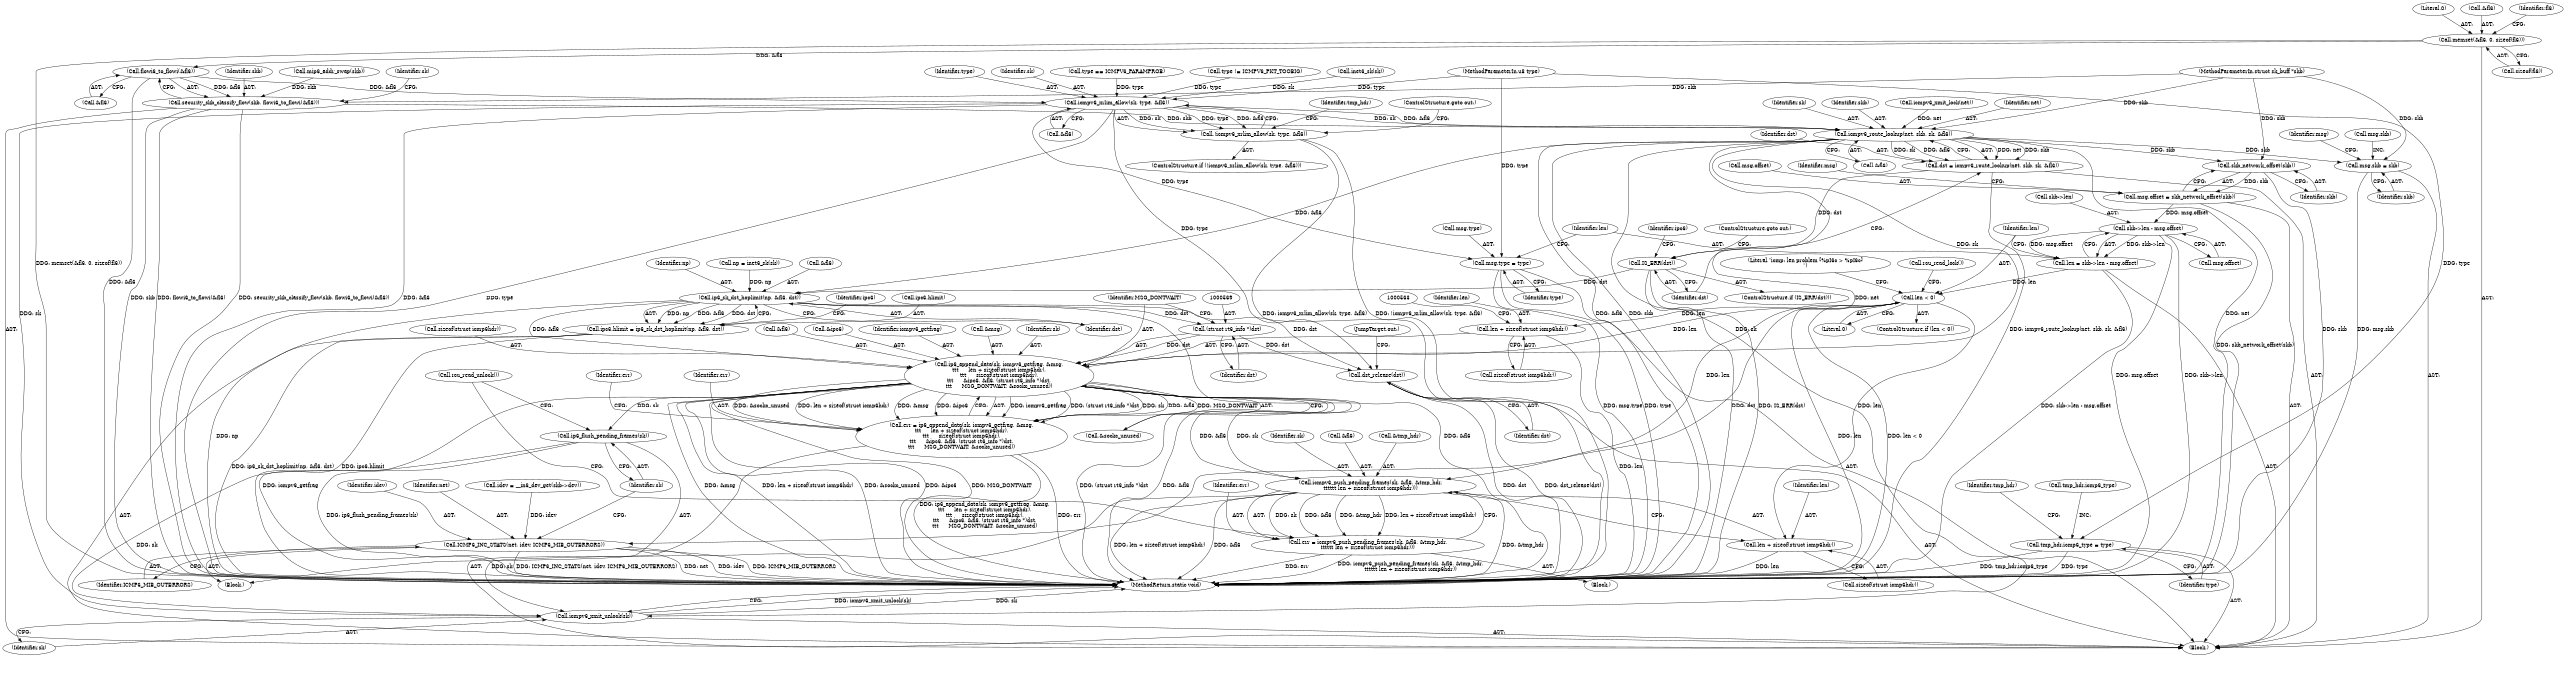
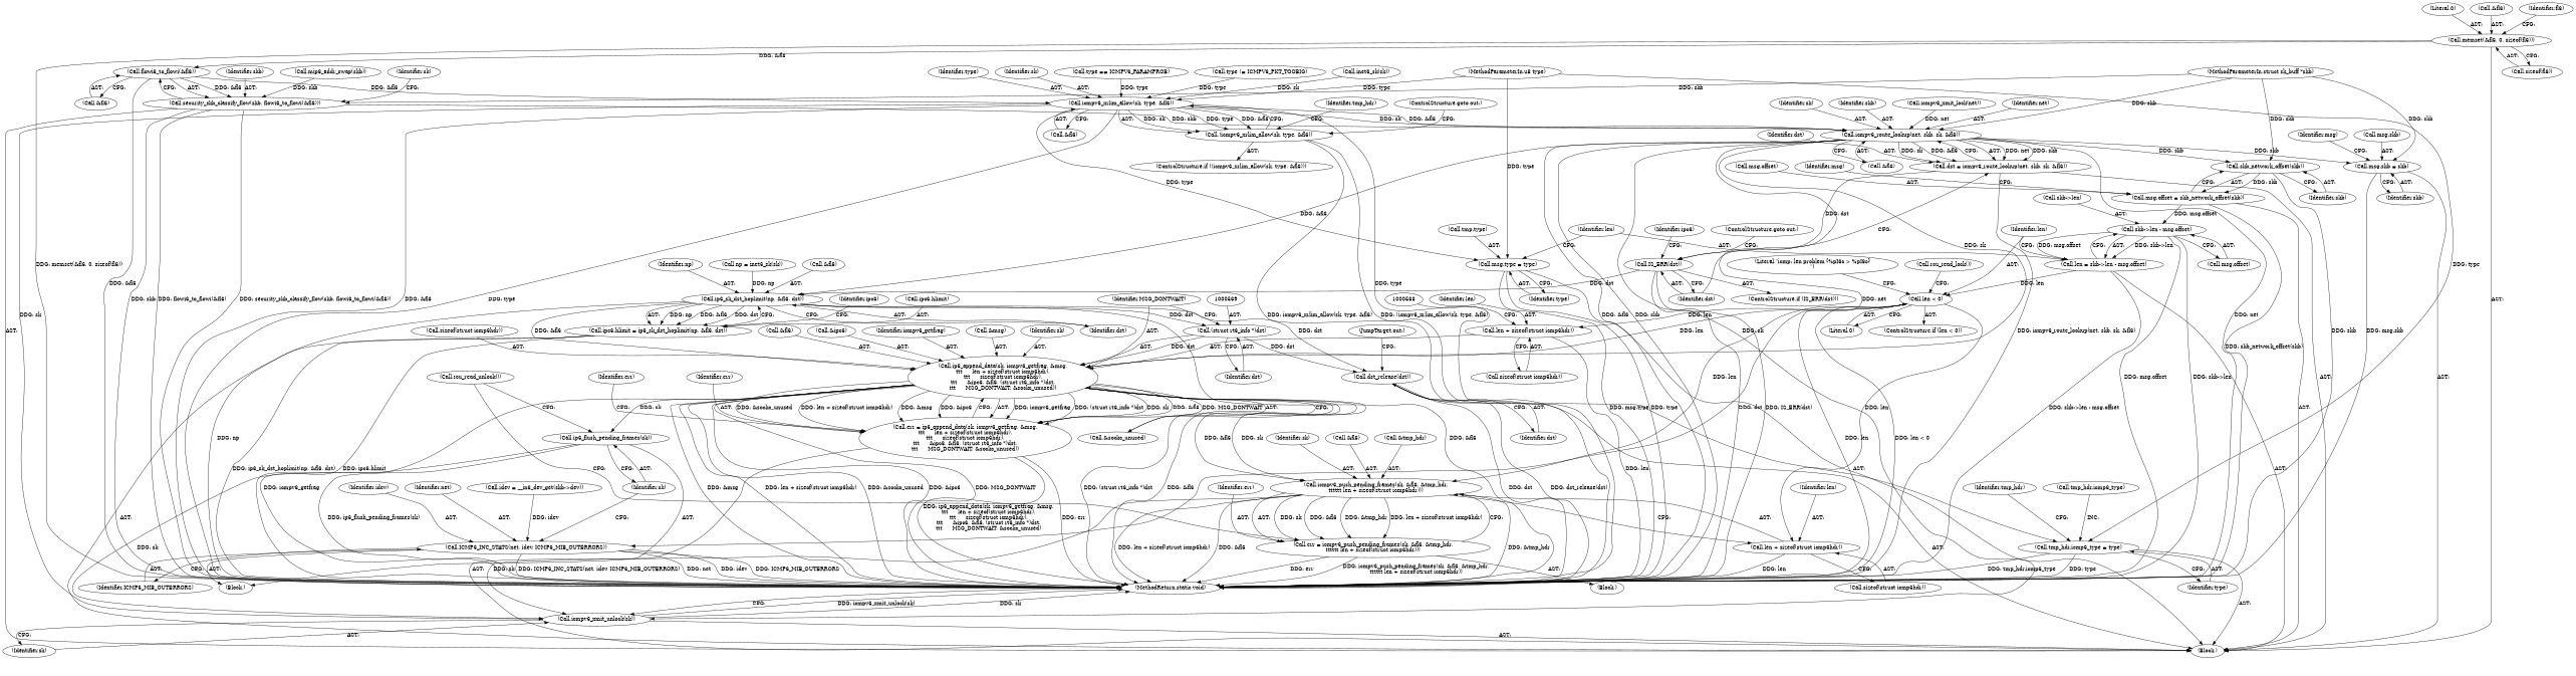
  digraph {
    fontname="DejaVu Serif"
    node [fontname="DejaVu Serif"]
    edge [fontname="DejaVu Serif"]
    n1 [label="(Call,memset(&fl6, 0, sizeof(fl6)))"]
    n2 [label="(Call,flowi6_to_flowi(&fl6))"]
    n3 [label="(MethodReturn,static void)"]
    n4 [label="(Block,)"]
    n5 [label="(Call,sizeof(fl6))"]
    n6 [label="(Call,security_skb_classify_flow(skb, flowi6_to_flowi(&fl6)))"]
    n7 [label="(Call,icmpv6_xrlim_allow(sk, type, &fl6))"]
    n8 [label="(Call,&fl6)"]
    n9 [label="(Call,icmpv6_xmit_unlock(sk))"]
    n10 [label="(Call,icmpv6_route_lookup(net, skb, sk, &fl6))"]
    n11 [label="(Call,!icmpv6_xrlim_allow(sk, type, &fl6))"]
    n12 [label="(Call,tmp_hdr.icmp6_type = type)"]
    n13 [label="(Call,msg.type = type)"]
    n14 [label="(Call,&fl6)"]
    n15 [label="(Call,dst = icmpv6_route_lookup(net, skb, sk, &fl6))"]
    n16 [label="(Call,ip6_sk_dst_hoplimit(np, &fl6, dst))"]
    n17 [label="(Call,ip6_append_data(sk, icmpv6_getfrag, &msg,\n\t\t\t      len + sizeof(struct icmp6hdr),\n\t\t\t      sizeof(struct icmp6hdr),\n\t\t\t      &ipc6, &fl6, (struct rt6_info *)dst,\n\t\t\t      MSG_DONTWAIT, &sockc_unused))"]
    n18 [label="(Call,msg.skb = skb)"]
    n19 [label="(Call,skb_network_offset(skb))"]
    n20 [label="(Call,ICMP6_INC_STATS(net, idev, ICMP6_MIB_OUTERRORS))"]
    n21 [label="(Call,&fl6)"]
    n22 [label="(Call,IS_ERR(dst))"]
    n23 [label="(Call,ipc6.hlimit = ip6_sk_dst_hoplimit(np, &fl6, dst))"]
    n24 [label="(Call,(struct rt6_info *)dst)"]
    n25 [label="(Call,dst_release(dst))"]
    n26 [label="(Identifier,dst)"]
    n27 [label="(Call,err = ip6_append_data(sk, icmpv6_getfrag, &msg,\n\t\t\t      len + sizeof(struct icmp6hdr),\n\t\t\t      sizeof(struct icmp6hdr),\n\t\t\t      &ipc6, &fl6, (struct rt6_info *)dst,\n\t\t\t      MSG_DONTWAIT, &sockc_unused))"]
    n28 [label="(Call,ip6_flush_pending_frames(sk))"]
    n29 [label="(Call,icmpv6_push_pending_frames(sk, &fl6, &tmp_hdr,\n\t\t\t\t\t\t len + sizeof(struct icmp6hdr)))"]
    n30 [label="(Call,&sockc_unused)"]
    n31 [label="(Identifier,sk)"]
    n32 [label="(Identifier,skb)"]
    n33 [label="(Call,msg.offset = skb_network_offset(skb))"]
    n34 [label="(Identifier,skb)"]
    n35 [label="(Block,)"]
    n36 [label="(Identifier,ICMP6_MIB_OUTERRORS)"]
    n37 [label="(Identifier,dst)"]
    n38 [label="(ControlStructure,if (IS_ERR(dst)))"]
    n39 [label="(Identifier,dst)"]
    n40 [label="(Identifier,dst)"]
    n41 [label="(Identifier,sk)"]
    n42 [label="(Call,err = icmpv6_push_pending_frames(sk, &fl6, &tmp_hdr,\n\t\t\t\t\t\t len + sizeof(struct icmp6hdr)))"]
    n43 [label="(Call,len + sizeof(struct icmp6hdr))"]
    n44 [label="(Block,)"]
    n45 [label="(Call,sizeof(struct icmp6hdr))"]
    n46 [label="(Call,skb->len - msg.offset)"]
    n47 [label="(Call,len = skb->len - msg.offset)"]
    n48 [label="(Call,msg.offset)"]
    n49 [label="(Call,len < 0)"]
    n50 [label="(Call,len + sizeof(struct icmp6hdr))"]
    n51 [label="(ControlStructure,if (len < 0))"]
    n52 [label="(Literal,0)"]
    n53 [label="(Call,sizeof(struct icmp6hdr))"]
    n54 [label="(ControlStructure,if (!icmpv6_xrlim_allow(sk, type, &fl6)))"]
    n55 [label="(Identifier,type)"]
    n56 [label="(Identifier,type)"]
    n57 [label="(Identifier,len)"]
    n58 [label="(Identifier,np)"]
    n59 [label="(ControlStructure,goto out;)"]
    n60 [label="(Identifier,err)"]
    n61 [label="(Identifier,ipc6)"]
    n62 [label="(Identifier,len)"]
    n63 [label="(Call,rcu_read_unlock())"]
    n64 [label="(Identifier,tmp_hdr)"]
    n65 [label="(Call,&msg)"]
    n66 [label="(Identifier,net)"]
    n67 [label="(Call,skb->len)"]
    n68 [label="(Identifier,skb)"]
    n69 [label="(Call,inet6_sk(sk))"]
    n70 [label="(Identifier,sk)"]
    n71 [label="(Identifier,err)"]
    n72 [label="(MethodParameterIn,u8 type)"]
    n73 [label="(Identifier,ipc6)"]
    n74 [label="(Call,ipc6.hlimit)"]
    n75 [label="(JumpTarget,out:)"]
    n76 [label="(Call,np = inet6_sk(sk))"]
    n77 [label="(Literal,0)"]
    n78 [label="(Literal,\"icmp: len problem [%pI6c > %pI6c]\n\")"]
    n79 [label="(Call,mip6_addr_swap(skb))"]
    n80 [label="(Identifier,len)"]
    n81 [label="(Call,idev = __in6_dev_get(skb->dev))"]
    n82 [label="(Identifier,sk)"]
    n83 [label="(Call,rcu_read_lock())"]
-   n84 [label="(Call,msg.type)"]
+   n84 [label="(Call,tmp.type)"]
    n85 [label="(Call,tmp_hdr.icmp6_type)"]
    n86 [label="(Call,&fl6)"]
    n87 [label="(Identifier,dst)"]
    n88 [label="(Identifier,MSG_DONTWAIT)"]
    n89 [label="(Identifier,sk)"]
    n90 [label="(Identifier,len)"]
    n91 [label="(Identifier,net)"]
    n92 [label="(Identifier,err)"]
    n93 [label="(Call,&fl6)"]
    n94 [label="(Call,&tmp_hdr)"]
    n95 [label="(Call,msg.skb)"]
    n96 [label="(Identifier,sk)"]
    n97 [label="(Identifier,skb)"]
    n98 [label="(Identifier,fl6)"]
    n99 [label="(Call,icmpv6_xmit_lock(net))"]
    n100 [label="(Identifier,type)"]
    n101 [label="(Call,sizeof(struct icmp6hdr))"]
    n102 [label="(Identifier,msg)"]
    n103 [label="(Identifier,msg)"]
    n104 [label="(Call,msg.offset)"]
    n105 [label="(MethodParameterIn,struct sk_buff *skb)"]
    n106 [label="(Call,&fl6)"]
    n107 [label="(Identifier,sk)"]
    n108 [label="(Call,&fl6)"]
    n109 [label="(ControlStructure,goto out;)"]
    n110 [label="(Call,&ipc6)"]
    n111 [label="(Identifier,tmp_hdr)"]
    n112 [label="(Identifier,idev)"]
    n113 [label="(Identifier,icmpv6_getfrag)"]
    n114 [label="(Call,type == ICMPV6_PARAMPROB)"]
    n115 [label="(Call,type != ICMPV6_PKT_TOOBIG)"]
    1000569
    1000563
    n1 -> n2 [label="DDG: &fl6"]
    n1 -> n3 [label="DDG: memset(&fl6, 0, sizeof(fl6))"]
    n1 -> n4 [label="AST: "]
    n1 -> n5 [label="CFG: "]
    n2 -> n3 [label="DDG: &fl6"]
    n2 -> n6 [label="AST: "]
    n2 -> n6 [label="DDG: &fl6"]
    n2 -> n7 [label="DDG: &fl6"]
    n2 -> n8 [label="CFG: "]
    n3 -> n9 [label="CFG: "]
    n5 -> n1 [label="AST: "]
    n6 -> n2 [label="CFG: "]
    n6 -> n3 [label="DDG: security_skb_classify_flow(skb, flowi6_to_flowi(&fl6))"]
    n6 -> n3 [label="DDG: flowi6_to_flowi(&fl6)"]
    n6 -> n3 [label="DDG: skb"]
    n6 -> n4 [label="AST: "]
    n6 -> n10 [label="DDG: skb"]
    n7 -> n3 [label="DDG: type"]
    n7 -> n3 [label="DDG: &fl6"]
    n7 -> n9 [label="DDG: sk"]
    n7 -> n10 [label="DDG: sk"]
    n7 -> n10 [label="DDG: &fl6"]
    n7 -> n11 [label="AST: "]
    n7 -> n11 [label="DDG: sk"]
    n7 -> n11 [label="DDG: type"]
    n7 -> n11 [label="DDG: &fl6"]
-   n7 -> n25 [label="DDG: type"]
+   n7 -> n12 [label="DDG: type"]
    n7 -> n13 [label="DDG: type"]
    n7 -> n14 [label="CFG: "]
    n8 -> n2 [label="AST: "]
    n9 -> n3 [label="DDG: icmpv6_xmit_unlock(sk)"]
    n9 -> n3 [label="DDG: sk"]
    n9 -> n4 [label="AST: "]
    n9 -> n31 [label="CFG: "]
    n10 -> n3 [label="DDG: &fl6"]
    n10 -> n3 [label="DDG: skb"]
    n10 -> n3 [label="DDG: net"]
    n10 -> n9 [label="DDG: sk"]
    n10 -> n15 [label="AST: "]
    n10 -> n15 [label="DDG: net"]
    n10 -> n15 [label="DDG: skb"]
    n10 -> n15 [label="DDG: sk"]
    n10 -> n15 [label="DDG: &fl6"]
    n10 -> n16 [label="DDG: &fl6"]
    n10 -> n17 [label="DDG: sk"]
    n10 -> n18 [label="DDG: skb"]
    n10 -> n19 [label="DDG: skb"]
    n10 -> n20 [label="DDG: net"]
    n10 -> n21 [label="CFG: "]
    n11 -> n3 [label="DDG: icmpv6_xrlim_allow(sk, type, &fl6)"]
    n11 -> n3 [label="DDG: !icmpv6_xrlim_allow(sk, type, &fl6)"]
    n11 -> n7 [label="CFG: "]
    n11 -> n54 [label="AST: "]
    n12 -> n3 [label="DDG: tmp_hdr.icmp6_type"]
    n12 -> n3 [label="DDG: type"]
    n12 -> n4 [label="AST: "]
    n12 -> n55 [label="CFG: "]
    n13 -> n3 [label="DDG: msg.type"]
    n13 -> n3 [label="DDG: type"]
    n13 -> n4 [label="AST: "]
    n13 -> n56 [label="CFG: "]
    n14 -> n7 [label="AST: "]
    n15 -> n3 [label="DDG: icmpv6_route_lookup(net, skb, sk, &fl6)"]
    n15 -> n4 [label="AST: "]
    n15 -> n10 [label="CFG: "]
    n15 -> n22 [label="DDG: dst"]
    n16 -> n3 [label="DDG: &fl6"]
    n16 -> n3 [label="DDG: np"]
    n16 -> n17 [label="DDG: &fl6"]
    n16 -> n23 [label="AST: "]
    n16 -> n23 [label="DDG: np"]
    n16 -> n23 [label="DDG: &fl6"]
    n16 -> n23 [label="DDG: dst"]
    n16 -> n24 [label="DDG: dst"]
    n16 -> n25 [label="DDG: dst"]
    n16 -> n26 [label="CFG: "]
    n17 -> n3 [label="DDG: MSG_DONTWAIT"]
    n17 -> n3 [label="DDG: (struct rt6_info *)dst"]
    n17 -> n3 [label="DDG: &fl6"]
    n17 -> n3 [label="DDG: icmpv6_getfrag"]
    n17 -> n3 [label="DDG: &msg"]
    n17 -> n3 [label="DDG: len + sizeof(struct icmp6hdr)"]
    n17 -> n3 [label="DDG: &sockc_unused"]
    n17 -> n3 [label="DDG: &ipc6"]
    n17 -> n27 [label="AST: "]
    n17 -> n27 [label="DDG: icmpv6_getfrag"]
    n17 -> n27 [label="DDG: (struct rt6_info *)dst"]
    n17 -> n27 [label="DDG: sk"]
    n17 -> n27 [label="DDG: &fl6"]
    n17 -> n27 [label="DDG: MSG_DONTWAIT"]
    n17 -> n27 [label="DDG: &sockc_unused"]
    n17 -> n27 [label="DDG: len + sizeof(struct icmp6hdr)"]
    n17 -> n27 [label="DDG: &msg"]
    n17 -> n27 [label="DDG: &ipc6"]
    n17 -> n28 [label="DDG: sk"]
    n17 -> n29 [label="DDG: sk"]
    n17 -> n29 [label="DDG: &fl6"]
    n17 -> n30 [label="CFG: "]
    n18 -> n3 [label="DDG: msg.skb"]
    n18 -> n4 [label="AST: "]
    n18 -> n32 [label="CFG: "]
    n19 -> n3 [label="DDG: skb"]
    n19 -> n33 [label="AST: "]
    n19 -> n33 [label="DDG: skb"]
    n19 -> n34 [label="CFG: "]
    n20 -> n3 [label="DDG: idev"]
    n20 -> n3 [label="DDG: ICMP6_MIB_OUTERRORS"]
    n20 -> n3 [label="DDG: ICMP6_INC_STATS(net, idev, ICMP6_MIB_OUTERRORS)"]
    n20 -> n3 [label="DDG: net"]
    n20 -> n35 [label="AST: "]
    n20 -> n36 [label="CFG: "]
    n21 -> n10 [label="AST: "]
    n22 -> n3 [label="DDG: IS_ERR(dst)"]
    n22 -> n3 [label="DDG: dst"]
    n22 -> n16 [label="DDG: dst"]
    n22 -> n37 [label="CFG: "]
    n22 -> n38 [label="AST: "]
    n23 -> n3 [label="DDG: ip6_sk_dst_hoplimit(np, &fl6, dst)"]
    n23 -> n3 [label="DDG: ipc6.hlimit"]
    n23 -> n4 [label="AST: "]
    n23 -> n16 [label="CFG: "]
    n24 -> n17 [label="AST: "]
    n24 -> n17 [label="DDG: dst"]
    n24 -> n25 [label="DDG: dst"]
    n24 -> n39 [label="CFG: "]
    n25 -> n3 [label="DDG: dst_release(dst)"]
    n25 -> n3 [label="DDG: dst"]
    n25 -> n4 [label="AST: "]
    n25 -> n40 [label="CFG: "]
    n26 -> n16 [label="AST: "]
    n27 -> n3 [label="DDG: ip6_append_data(sk, icmpv6_getfrag, &msg,\n\t\t\t      len + sizeof(struct icmp6hdr),\n\t\t\t      sizeof(struct icmp6hdr),\n\t\t\t      &ipc6, &fl6, (struct rt6_info *)dst,\n\t\t\t      MSG_DONTWAIT, &sockc_unused)"]
    n27 -> n3 [label="DDG: err"]
    n27 -> n4 [label="AST: "]
    n27 -> n17 [label="CFG: "]
    n28 -> n3 [label="DDG: ip6_flush_pending_frames(sk)"]
    n28 -> n9 [label="DDG: sk"]
    n28 -> n35 [label="AST: "]
    n28 -> n41 [label="CFG: "]
    n29 -> n3 [label="DDG: &fl6"]
    n29 -> n3 [label="DDG: &tmp_hdr"]
    n29 -> n3 [label="DDG: len + sizeof(struct icmp6hdr)"]
    n29 -> n9 [label="DDG: sk"]
    n29 -> n42 [label="AST: "]
    n29 -> n42 [label="DDG: sk"]
    n29 -> n42 [label="DDG: &fl6"]
    n29 -> n42 [label="DDG: &tmp_hdr"]
    n29 -> n42 [label="DDG: len + sizeof(struct icmp6hdr)"]
    n29 -> n43 [label="CFG: "]
    n30 -> n17 [label="AST: "]
    n31 -> n9 [label="AST: "]
    n32 -> n18 [label="AST: "]
    n33 -> n3 [label="DDG: skb_network_offset(skb)"]
    n33 -> n4 [label="AST: "]
    n33 -> n19 [label="CFG: "]
    n33 -> n46 [label="DDG: msg.offset"]
    n34 -> n19 [label="AST: "]
    n36 -> n20 [label="AST: "]
    n37 -> n15 [label="CFG: "]
    n37 -> n22 [label="AST: "]
    n39 -> n24 [label="AST: "]
    n40 -> n25 [label="AST: "]
    n41 -> n20 [label="CFG: "]
    n41 -> n28 [label="AST: "]
    n42 -> n3 [label="DDG: err"]
    n42 -> n3 [label="DDG: icmpv6_push_pending_frames(sk, &fl6, &tmp_hdr,\n\t\t\t\t\t\t len + sizeof(struct icmp6hdr))"]
    n42 -> n29 [label="CFG: "]
    n42 -> n44 [label="AST: "]
    n43 -> n3 [label="DDG: len"]
    n43 -> n29 [label="AST: "]
    n43 -> n45 [label="CFG: "]
    n45 -> n43 [label="AST: "]
    n46 -> n3 [label="DDG: msg.offset"]
    n46 -> n3 [label="DDG: skb->len"]
    n46 -> n47 [label="AST: "]
    n46 -> n47 [label="DDG: skb->len"]
    n46 -> n47 [label="DDG: msg.offset"]
    n46 -> n48 [label="CFG: "]
    n47 -> n3 [label="DDG: skb->len - msg.offset"]
    n47 -> n4 [label="AST: "]
    n47 -> n46 [label="CFG: "]
    n47 -> n49 [label="DDG: len"]
    n48 -> n46 [label="AST: "]
    n49 -> n3 [label="DDG: len"]
    n49 -> n3 [label="DDG: len < 0"]
    n49 -> n17 [label="DDG: len"]
    n49 -> n29 [label="DDG: len"]
    n49 -> n43 [label="DDG: len"]
    n49 -> n50 [label="DDG: len"]
    n49 -> n51 [label="AST: "]
    n49 -> n52 [label="CFG: "]
    n50 -> n3 [label="DDG: len"]
    n50 -> n17 [label="AST: "]
    n50 -> n53 [label="CFG: "]
    n52 -> n49 [label="AST: "]
    n53 -> n50 [label="AST: "]
    n55 -> n12 [label="AST: "]
    n56 -> n13 [label="AST: "]
    n57 -> n47 [label="CFG: "]
    n57 -> n49 [label="AST: "]
    n58 -> n16 [label="AST: "]
    n59 -> n22 [label="CFG: "]
    n60 -> n42 [label="AST: "]
    n61 -> n22 [label="CFG: "]
    n62 -> n13 [label="CFG: "]
    n62 -> n47 [label="AST: "]
    n63 -> n28 [label="CFG: "]
    n63 -> n42 [label="CFG: "]
    n64 -> n11 [label="CFG: "]
    n65 -> n17 [label="AST: "]
    n66 -> n20 [label="AST: "]
    n67 -> n46 [label="AST: "]
    n68 -> n6 [label="AST: "]
    n69 -> n7 [label="DDG: sk"]
    n70 -> n29 [label="AST: "]
    n71 -> n27 [label="CFG: "]
    n72 -> n7 [label="DDG: type"]
    n72 -> n12 [label="DDG: type"]
    n72 -> n13 [label="DDG: type"]
    n73 -> n23 [label="CFG: "]
    n74 -> n23 [label="AST: "]
    n75 -> n25 [label="CFG: "]
    n76 -> n16 [label="DDG: np"]
    n77 -> n1 [label="AST: "]
    n78 -> n49 [label="CFG: "]
    n79 -> n6 [label="DDG: skb"]
    n80 -> n50 [label="AST: "]
    n81 -> n20 [label="DDG: idev"]
    n82 -> n17 [label="AST: "]
    n83 -> n49 [label="CFG: "]
    n84 -> n13 [label="AST: "]
    n85 -> n12 [label="INC: "]
    n86 -> n29 [label="AST: "]
    n87 -> n15 [label="AST: "]
    n88 -> n17 [label="AST: "]
    n88 -> n24 [label="CFG: "]
    n89 -> n6 [label="CFG: "]
    n90 -> n43 [label="AST: "]
    n91 -> n10 [label="AST: "]
    n92 -> n27 [label="AST: "]
    n93 -> n1 [label="AST: "]
    n94 -> n29 [label="AST: "]
-   n95 -> n18 [label="INC: "]
+   n95 -> n18 [label="AST: "]
    n96 -> n10 [label="AST: "]
    n97 -> n10 [label="AST: "]
    n98 -> n1 [label="CFG: "]
    n99 -> n10 [label="DDG: net"]
    n100 -> n7 [label="AST: "]
    n101 -> n17 [label="AST: "]
    n102 -> n18 [label="CFG: "]
    n103 -> n33 [label="CFG: "]
    n104 -> n33 [label="AST: "]
    n105 -> n6 [label="DDG: skb"]
    n105 -> n10 [label="DDG: skb"]
    n105 -> n18 [label="DDG: skb"]
    n105 -> n19 [label="DDG: skb"]
    n106 -> n16 [label="AST: "]
    n107 -> n7 [label="AST: "]
    n108 -> n17 [label="AST: "]
    n109 -> n11 [label="CFG: "]
    n110 -> n17 [label="AST: "]
    n111 -> n12 [label="CFG: "]
    n112 -> n20 [label="AST: "]
    n113 -> n17 [label="AST: "]
    n114 -> n7 [label="DDG: type"]
    n115 -> n7 [label="DDG: type"]
    1000569 -> n24 [label="AST: "]
    1000563 -> n50 [label="CFG: "]
  }
